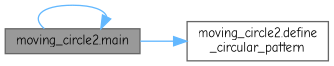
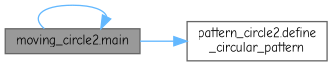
  digraph {
    rankdir=LR
    fontname="Comic Neue"
    node [fontname="Comic Neue" fontsize=10 shape=box style=filled]
    edge [color=steelblue1 fontname="Comic Neue" fontsize=10 labelfontname=Helvetica labelfontsize=10 style=solid]
    n1 [color=gray40 fillcolor=grey60 fontcolor=black height=0.2 label="moving_circle2.main" width=0.4]
-   n2 [color=grey40 fillcolor=white height=0.2 label="moving_circle2.define\l_circular_pattern" width=0.4]
+   n2 [color=grey40 fillcolor=white height=0.2 label="pattern_circle2.define\l_circular_pattern" width=0.4]
    n1 -> n1
    n1 -> n2
  }
